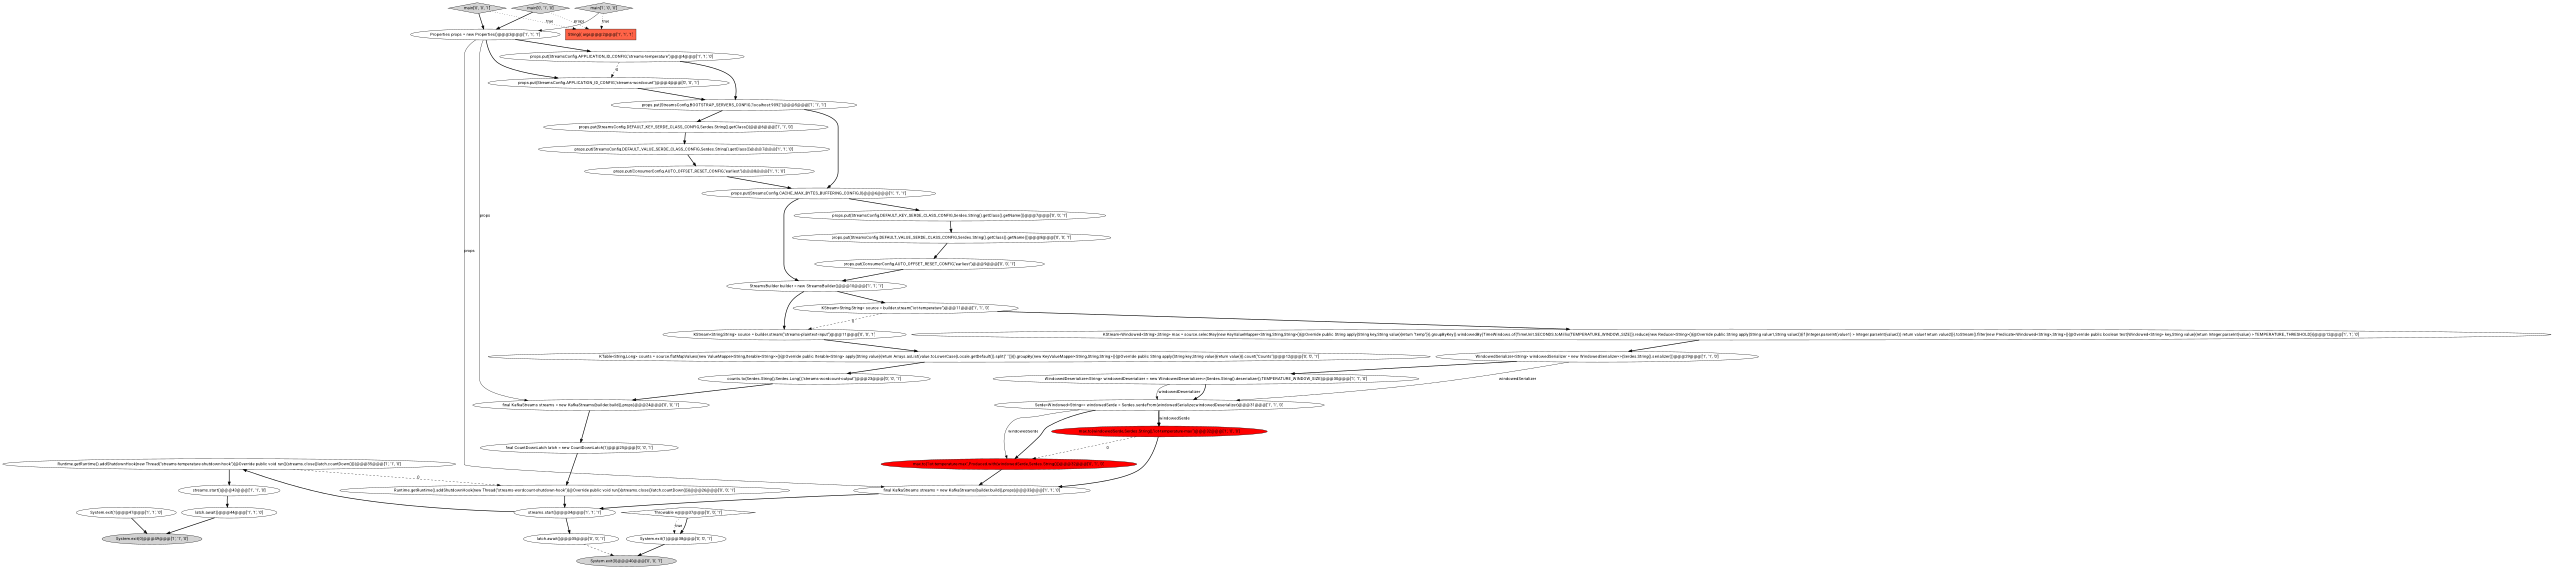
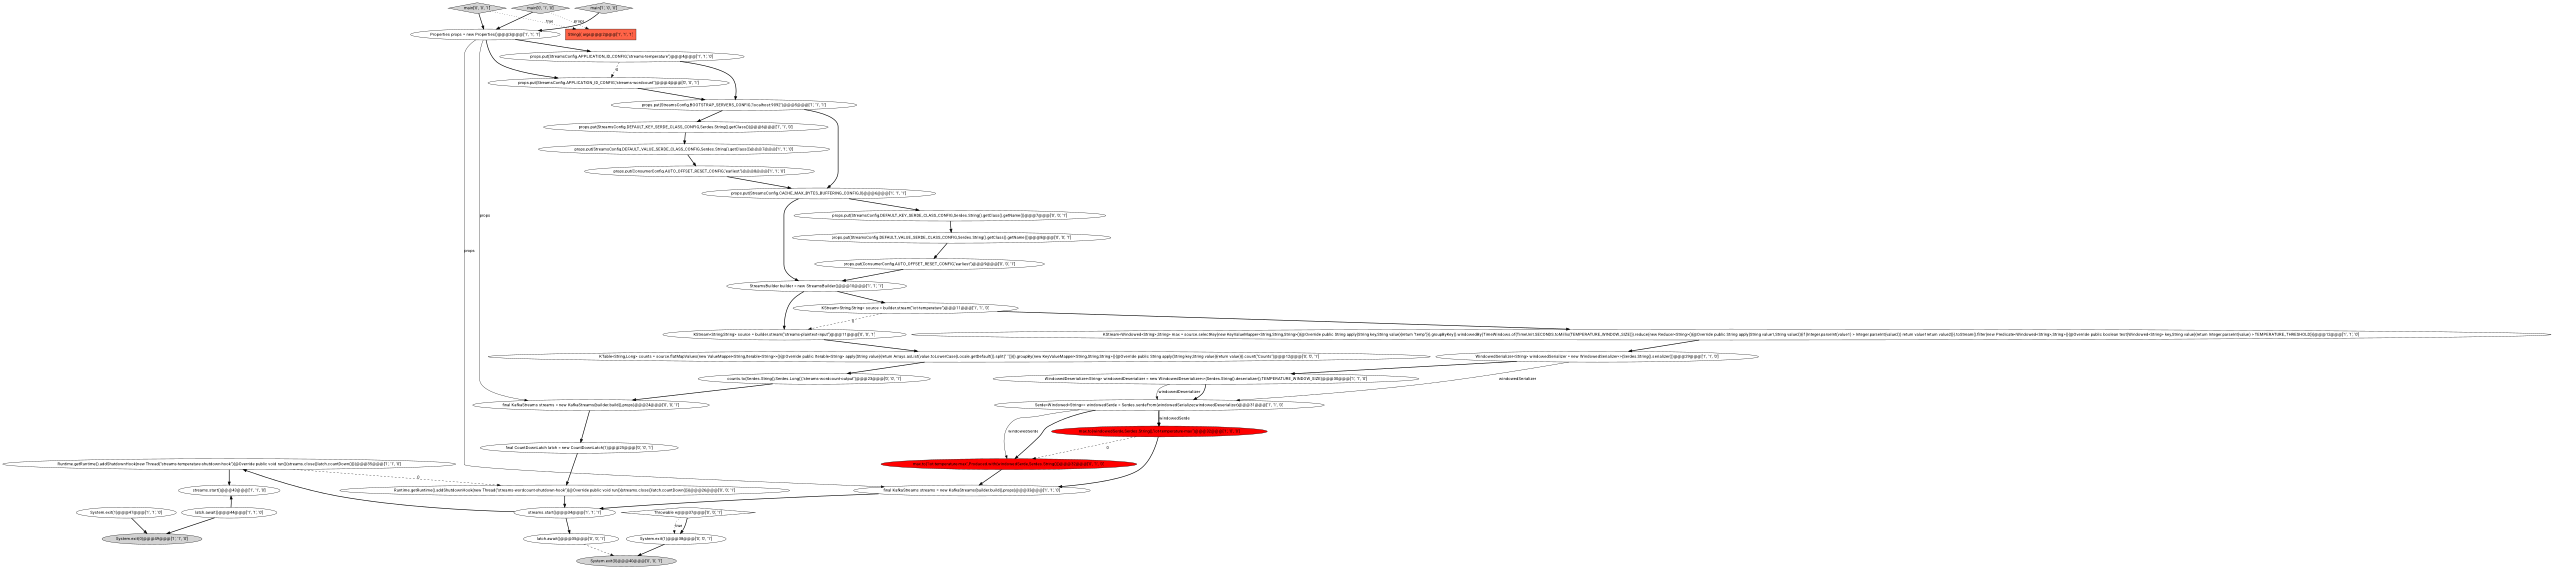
  digraph {
    fontname=Roboto
    node [fillcolor=white fontname=Roboto shape=ellipse style=filled]
    edge [fontname=Roboto style=bold]
    n1 [label="streams.start()@@@43@@@['1', '1', '0']"]
    n2 [label="latch.await()@@@44@@@['1', '1', '0']"]
    n3 [fillcolor=lightgray label="System.exit(0)@@@49@@@['1', '1', '0']"]
    n4 [fillcolor=red label="max.to(windowedSerde,Serdes.String(),\"iot-temperature-max\")@@@32@@@['1', '0', '0']"]
    n5 [fillcolor=red label="max.to(\"iot-temperature-max\",Produced.with(windowedSerde,Serdes.String()))@@@32@@@['0', '1', '0']"]
    n6 [label="final KafkaStreams streams = new KafkaStreams(builder.build(),props)@@@33@@@['1', '1', '0']"]
    n7 [label="streams.start()@@@34@@@['1', '1', '1']"]
    n8 [label="KTable<String,Long> counts = source.flatMapValues(new ValueMapper<String,Iterable<String>>(){@Override public Iterable<String> apply(String value){return Arrays.asList(value.toLowerCase(Locale.getDefault()).split(\" \"))}}).groupBy(new KeyValueMapper<String,String,String>(){@Override public String apply(String key,String value){return value}}).count(\"Counts\")@@@12@@@['0', '0', '1']"]
    n9 [label="counts.to(Serdes.String(),Serdes.Long(),\"streams-wordcount-output\")@@@23@@@['0', '0', '1']"]
    n10 [label="final KafkaStreams streams = new KafkaStreams(builder.build(),props)@@@24@@@['0', '0', '1']"]
    n11 [label="Runtime.getRuntime().addShutdownHook(new Thread(\"streams-wordcount-shutdown-hook\"){@Override public void run(){streams.close()latch.countDown()}})@@@26@@@['0', '0', '1']"]
    n12 [label="latch.await()@@@35@@@['0', '0', '1']"]
    n13 [label="Runtime.getRuntime().addShutdownHook(new Thread(\"streams-temperature-shutdown-hook\"){@Override public void run(){streams.close()latch.countDown()}})@@@35@@@['1', '1', '0']"]
    n14 [label="final CountDownLatch latch = new CountDownLatch(1)@@@25@@@['0', '0', '1']"]
    n15 [label="Throwable e@@@37@@@['0', '0', '1']" shape=diamond]
    n16 [label="System.exit(1)@@@38@@@['0', '0', '1']"]
    n17 [fillcolor=lightgray label="System.exit(0)@@@40@@@['0', '0', '1']"]
    n18 [label="System.exit(1)@@@47@@@['1', '1', '0']"]
    n19 [label="props.put(StreamsConfig.DEFAULT_VALUE_SERDE_CLASS_CONFIG,Serdes.String().getClass().getName())@@@8@@@['0', '0', '1']"]
    n20 [label="props.put(ConsumerConfig.AUTO_OFFSET_RESET_CONFIG,\"earliest\")@@@9@@@['0', '0', '1']"]
    n21 [label="StreamsBuilder builder = new StreamsBuilder()@@@10@@@['1', '1', '1']"]
    n22 [label="props.put(StreamsConfig.DEFAULT_KEY_SERDE_CLASS_CONFIG,Serdes.String().getClass().getName())@@@7@@@['0', '0', '1']"]
    n23 [label="Serde<Windowed<String>> windowedSerde = Serdes.serdeFrom(windowedSerializer,windowedDeserializer)@@@31@@@['1', '1', '0']"]
    n24 [label="props.put(StreamsConfig.APPLICATION_ID_CONFIG,\"streams-wordcount\")@@@4@@@['0', '0', '1']"]
    n25 [label="props.put(StreamsConfig.BOOTSTRAP_SERVERS_CONFIG,\"localhost:9092\")@@@5@@@['1', '1', '1']"]
    n26 [label="props.put(StreamsConfig.DEFAULT_KEY_SERDE_CLASS_CONFIG,Serdes.String().getClass())@@@6@@@['1', '1', '0']"]
    n27 [label="props.put(StreamsConfig.CACHE_MAX_BYTES_BUFFERING_CONFIG,0)@@@6@@@['1', '1', '1']"]
    n28 [label="props.put(StreamsConfig.DEFAULT_VALUE_SERDE_CLASS_CONFIG,Serdes.String().getClass())@@@7@@@['1', '1', '0']"]
    n29 [label="props.put(ConsumerConfig.AUTO_OFFSET_RESET_CONFIG,\"earliest\")@@@8@@@['1', '1', '0']"]
    n30 [label="KStream<String,String> source = builder.stream(\"streams-plaintext-input\")@@@11@@@['0', '0', '1']"]
    n31 [label="KStream<String,String> source = builder.stream(\"iot-temperature\")@@@11@@@['1', '1', '0']"]
    n32 [label="KStream<Windowed<String>,String> max = source.selectKey(new KeyValueMapper<String,String,String>(){@Override public String apply(String key,String value){return \"temp\"}}).groupByKey().windowedBy(TimeWindows.of(TimeUnit.SECONDS.toMillis(TEMPERATURE_WINDOW_SIZE))).reduce(new Reducer<String>(){@Override public String apply(String value1,String value2){if (Integer.parseInt(value1) > Integer.parseInt(value2)) return value1return value2}}).toStream().filter(new Predicate<Windowed<String>,String>(){@Override public boolean test(Windowed<String> key,String value){return Integer.parseInt(value) > TEMPERATURE_THRESHOLD}})@@@12@@@['1', '1', '0']"]
    n33 [label="WindowedSerializer<String> windowedSerializer = new WindowedSerializer<>(Serdes.String().serializer())@@@29@@@['1', '1', '0']"]
    n34 [label="WindowedDeserializer<String> windowedDeserializer = new WindowedDeserializer<>(Serdes.String().deserializer(),TEMPERATURE_WINDOW_SIZE)@@@30@@@['1', '1', '0']"]
    n35 [fillcolor=lightgray label="main['0', '0', '1']" shape=diamond]
    n36 [label="Properties props = new Properties()@@@3@@@['1', '1', '1']"]
    n37 [fillcolor=tomato label="String(( args@@@2@@@['1', '1', '1']" shape=box]
    n38 [label="props.put(StreamsConfig.APPLICATION_ID_CONFIG,\"streams-temperature\")@@@4@@@['1', '1', '0']"]
    n39 [fillcolor=lightgray label="main['0', '1', '0']" shape=diamond]
    n40 [fillcolor=lightgray label="main['1', '0', '0']" shape=diamond]
-   n1 -> n2
+   n2 -> n1
    n2 -> n3
    n4 -> n5 [label=0 style=dashed]
    n4 -> n6
    n5 -> n6
    n6 -> n7
    n7 -> n12
    n7 -> n13
    n8 -> n9
    n9 -> n10
    n10 -> n14
    n11 -> n7
    n12 -> n17 [style=dashed]
    n13 -> n1
    n13 -> n11 [label=0 style=dashed]
    n14 -> n11
    n15 -> n16
    n15 -> n16 [label=true style=dotted]
    n16 -> n17
    n18 -> n3
    n19 -> n20
    n20 -> n21
    n21 -> n30
    n21 -> n31
    n22 -> n19
    n23 -> n4
    n23 -> n4 [label=windowedSerde style=solid]
    n23 -> n5 [label=windowedSerde style=solid]
    n23 -> n5
    n24 -> n25
    n25 -> n26
    n25 -> n27
    n26 -> n28
    n27 -> n21
    n27 -> n22
    n28 -> n29
    n29 -> n27
    n30 -> n8
    n31 -> n30 [label=0 style=dashed]
    n31 -> n32
    n32 -> n33
    n33 -> n23 [label=windowedSerializer style=solid]
    n33 -> n34
    n34 -> n23
    n34 -> n23 [label=windowedDeserializer style=solid]
    n35 -> n36
    n35 -> n37 [label=true style=dotted]
    n36 -> n6 [label=props style=solid]
    n36 -> n10 [label=props style=solid]
    n36 -> n24
    n36 -> n38
    n38 -> n24 [label=0 style=dashed]
    n38 -> n25
    n39 -> n36
    n39 -> n37 [label=props style=dotted]
-   n40 -> n36 [style=solid]
-   n40 -> n37 [label=true style=dotted]
+   n40 -> n36
  }
